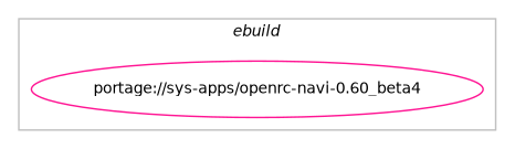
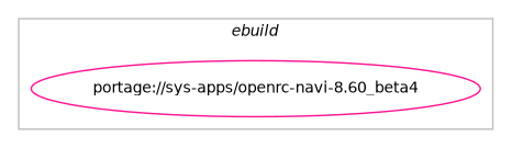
  digraph {
    compound=true
    concentrate=true
    fontname=Helvetica
    fontsize=10
    newrank=true
    rankdir=TB
    ranksep=1.5
-   n1 [color=deeppink fontname=Helvetica fontsize=10 label="portage://sys-apps/openrc-navi-0.60_beta4" width=4]
+   n1 [color=deeppink fontname=Helvetica fontsize=10 label="portage://sys-apps/openrc-navi-8.60_beta4" width=4]
    subgraph cluster_1 {
      color=gray
      label=<<i>ebuild</i>>
      n1
    }
    subgraph cluster_2 {
      color=gray
      label=<<i>dependencies</i>>
      subgraph cluster_3 {
        color=gray
        fillcolor="#eeeeee"
        label=<<i>compile</i>>
        style=filled
      }
      subgraph cluster_4 {
        color=gray
        fillcolor="#eeeeee"
        label=<<i>compile and run</i>>
        style=filled
      }
      subgraph cluster_5 {
        color=gray
        fillcolor="#eeeeee"
        label=<<i>run</i>>
        style=filled
      }
    }
    subgraph cluster_6 {
      color=gray
      label=<<i>candidates</i>>
      rank=same
    }
  }
